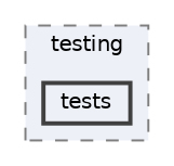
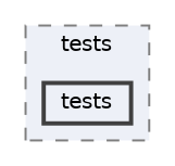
  digraph {
    compound=true
    n1 [color=grey25 fillcolor="#edf0f7" fontname=Helvetica fontsize=10 height=0.2 label=tests shape=box style="filled,bold" width=0.4]
    subgraph cluster_1 {
      bgcolor="#edf0f7"
      fontname=Helvetica
      fontsize=10
-     label=testing
+     label=tests
      pencolor=grey50
      style="filled,dashed"
      n1
    }
  }
